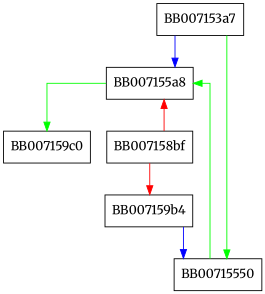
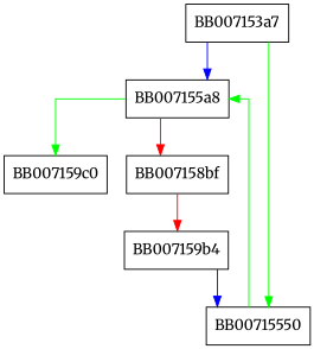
  digraph {
    fontname=Merriweather
    splines=ortho
    node [fontname=Merriweather shape=box]
    edge [color=green fontname=Merriweather]
    BB007153a7
    BB007155a8
    BB00715550
    BB007159c0
    BB007158bf
    BB007159b4
    BB007153a7 -> BB007155a8 [color=blue]
    BB007153a7 -> BB00715550
    BB007155a8 -> BB007159c0
-   BB007158bf -> BB007155a8 [color=red]
+   BB007155a8 -> BB007158bf [color=red]
    BB00715550 -> BB007155a8
    BB007158bf -> BB007159b4 [color=red]
    BB007159b4 -> BB00715550 [color=blue]
  }
